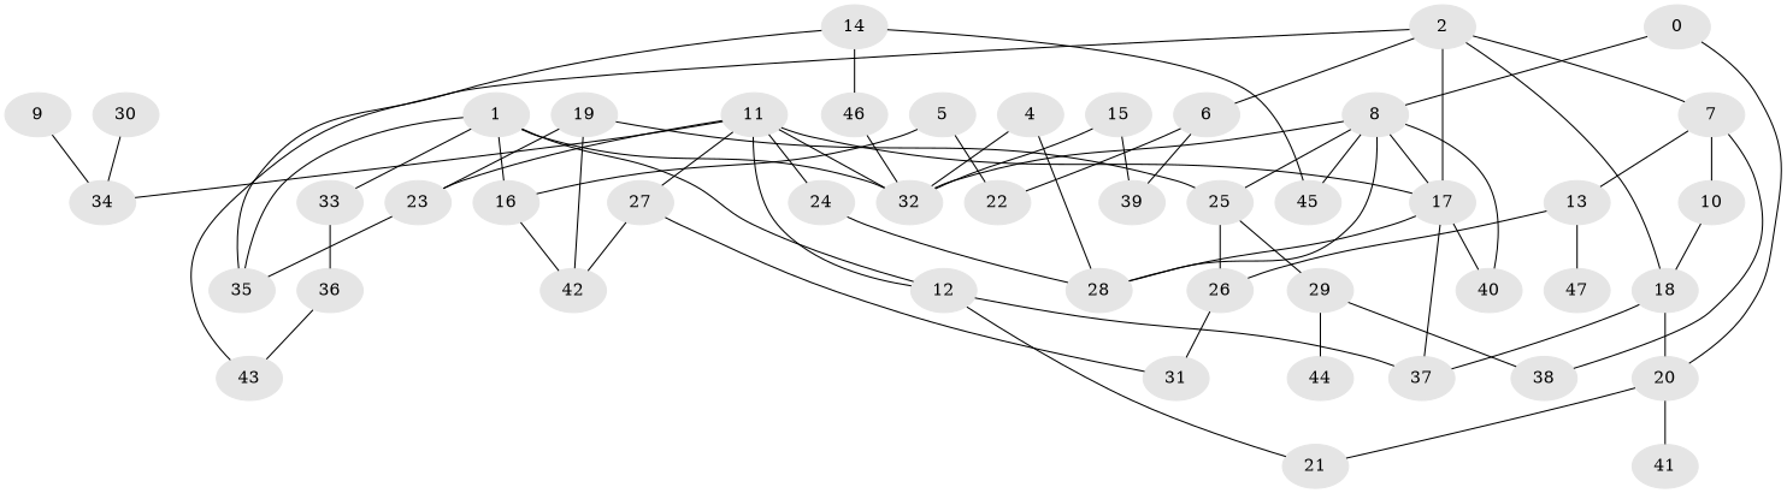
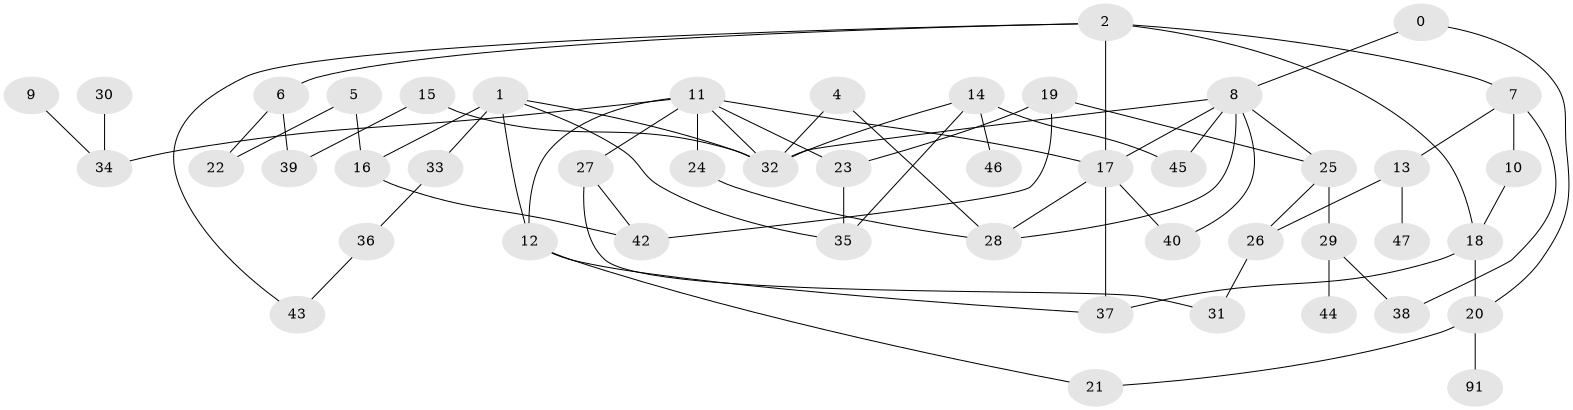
  graph {
    node [color=gray90 style=filled]
    edge [weight=1.0]
    1
    12
    16
    32
    33
    35
    21
    37
    42
    36
    2
    6
    7
    17
    18
    43
    22
    39
    10
    13
    38
    28
    40
    20
    n25 [label=0]
    8
    25
    45
-   41
+   41 [label=91]
    4
    5
    26
    47
    29
    9
    34
    11
    23
    24
    27
    31
    14
    46
    15
    19
    44
    30
    1 -- 12
    1 -- 16
    1 -- 32
    1 -- 33
    1 -- 35
    12 -- 21
    12 -- 37
    16 -- 42
    33 -- 36
    36 -- 43
    2 -- 6
    2 -- 7
    2 -- 17
    2 -- 18
    2 -- 43
    6 -- 22
    6 -- 39
    7 -- 10
    7 -- 13
    7 -- 38
    17 -- 37
    17 -- 28
    17 -- 40
    18 -- 37
    18 -- 20
    10 -- 18
    13 -- 26
    13 -- 47
    20 -- 21
    20 -- 41 [weight=2.0]
    n25 -- 20
    n25 -- 8
    8 -- 32
    8 -- 17
    8 -- 28
    8 -- 40
    8 -- 25
    8 -- 45
    25 -- 26
    25 -- 29
    4 -- 32
    4 -- 28
    5 -- 16
    5 -- 22
    26 -- 31
    29 -- 38
    29 -- 44
    9 -- 34
    11 -- 12
    11 -- 32
    11 -- 17
    11 -- 34
    11 -- 23
    11 -- 24
    11 -- 27
    23 -- 35
    24 -- 28
    27 -- 42
    27 -- 31
-   46 -- 32
+   14 -- 32
    14 -- 35
    14 -- 45
    14 -- 46 [weight=2.0]
    15 -- 32
    15 -- 39
    19 -- 42
    19 -- 25
    19 -- 23
    30 -- 34
  }
